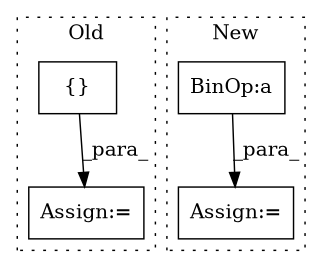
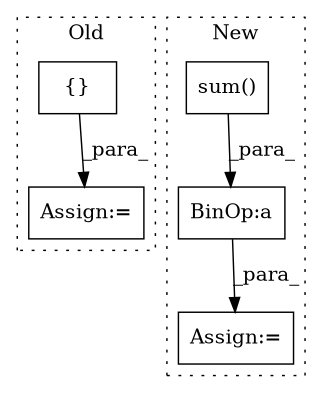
  digraph {
    node [a=68 l=3 shape=box]
    n1 [a=59 l="2,1" label="{}" s="10792,10792"]
    n2 [label="Assign:=" s=11311]
+   n3 [a=75 l=46 label="sum()" s=11539]
    n4 [label="Assign:=" s=11518]
    n5 [a=82 label="BinOp:a" s=11585]
    subgraph cluster_1 {
      label=Old
      style=dotted
      n1
      n2
    }
    subgraph cluster_2 {
      label=New
      style=dotted
+     n3
      n4
      n5
    }
    n1 -> n2 [label=_para_]
+   n3 -> n5 [label=_para_]
    n5 -> n4 [label=_para_]
  }
